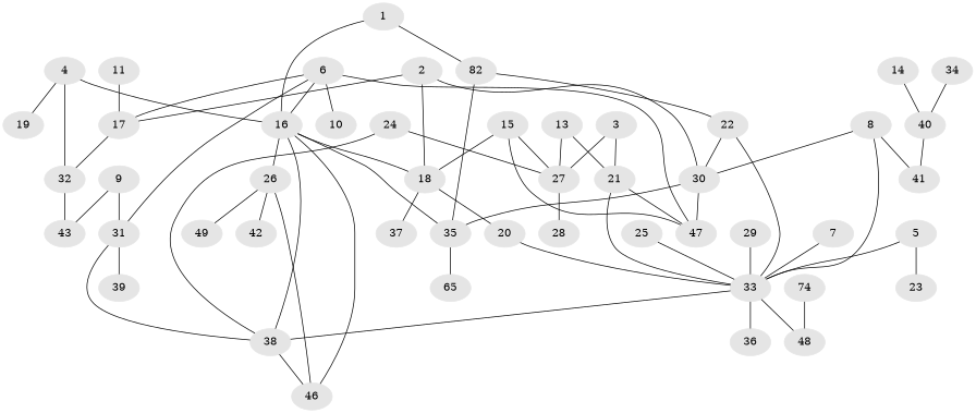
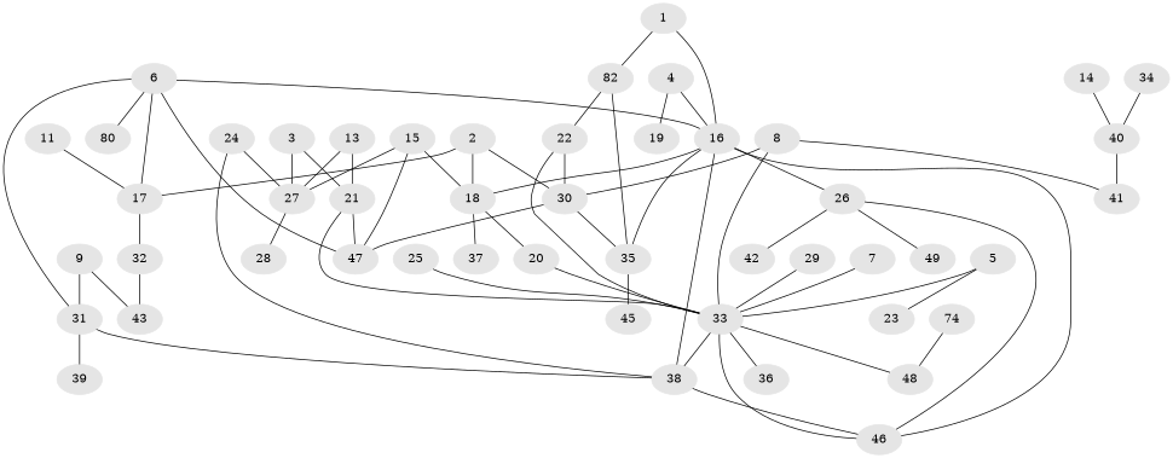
  graph {
    node [color=gray90 style=filled]
    edge [weight=1.0]
    n1 [label=82]
    1
    16
    22
    35
    18
    26
    38
    46
    27
    28
    2
    17
    30
    32
    20
    37
    47
    3
    21
    33
    4
    19
    43
    5
    23
    36
    48
    6
-   10
+   10 [label=80]
    31
    39
    7
    8
    41
    9
    11
-   45 [label=65]
+   45
    13
    14
    40
    15
    42
    49
    24
    25
    29
    34
    n49 [label=74]
    n1 -- 22
    n1 -- 35
    1 -- n1
    1 -- 16
    16 -- 35
    16 -- 18
    16 -- 26
    16 -- 38
    16 -- 46
    22 -- 30
    22 -- 33
    35 -- 45
    18 -- 20
    18 -- 37
    26 -- 46
    26 -- 42
    26 -- 49
    38 -- 46
    27 -- 28
    2 -- 18
    2 -- 17
    2 -- 30
    17 -- 32
    30 -- 35
    30 -- 47
    32 -- 43
    20 -- 33
    3 -- 27
    3 -- 21
    21 -- 47
    21 -- 33
    33 -- 38
+   33 -- 46
    33 -- 36
    33 -- 48
    4 -- 16
-   4 -- 32
    4 -- 19
    5 -- 33
    5 -- 23
    6 -- 16
    6 -- 17
    6 -- 47
    6 -- 10
    6 -- 31
    31 -- 38
    31 -- 39
    7 -- 33
    8 -- 30
    8 -- 33
    8 -- 41
    9 -- 43
    9 -- 31
    11 -- 17
    13 -- 27
    13 -- 21
    14 -- 40
    40 -- 41
    15 -- 18
    15 -- 27
    15 -- 47
    24 -- 38
    24 -- 27
    25 -- 33
    29 -- 33
    34 -- 40
    n49 -- 48
  }
